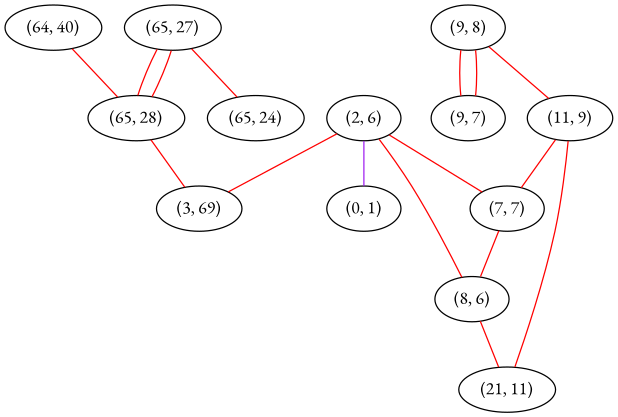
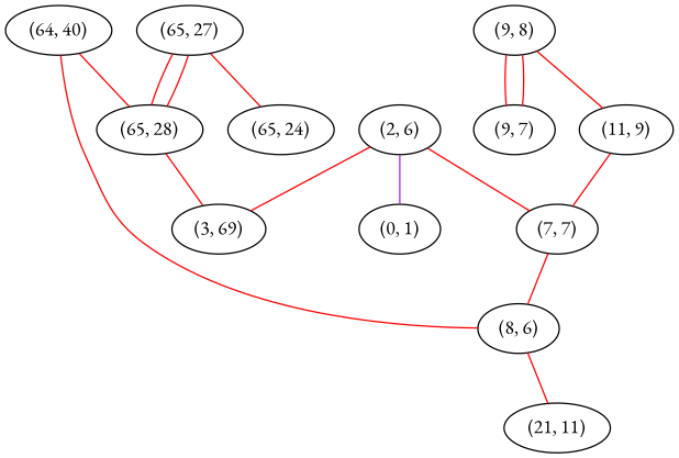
  graph {
    fontname="EB Garamond"
    node [fontname="EB Garamond"]
    edge [color=red fontname="EB Garamond" weight=1]
    "(65, 27)"
    "(65, 24)"
    "(65, 28)"
    "(3, 69)"
    "(2, 6)"
    "(7, 7)"
    n7 [label="(0, 1)"]
    "(8, 6)"
    "(21, 11)"
    n10 [label="(64, 40)"]
    "(9, 8)"
    "(11, 9)"
    "(9, 7)"
    "(65, 27)" -- "(65, 24)"
    "(65, 27)" -- "(65, 28)"
    "(65, 27)" -- "(65, 28)"
    "(65, 28)" -- "(3, 69)"
    "(2, 6)" -- "(3, 69)"
    "(2, 6)" -- "(7, 7)"
    "(2, 6)" -- n7 [color=purple weight=4]
-   "(2, 6)" -- "(8, 6)"
+   n10 -- "(8, 6)"
    "(7, 7)" -- "(8, 6)"
    "(8, 6)" -- "(21, 11)"
    n10 -- "(65, 28)"
    "(9, 8)" -- "(11, 9)"
    "(9, 8)" -- "(9, 7)"
    "(9, 8)" -- "(9, 7)"
    "(11, 9)" -- "(7, 7)"
-   "(11, 9)" -- "(21, 11)"
  }
